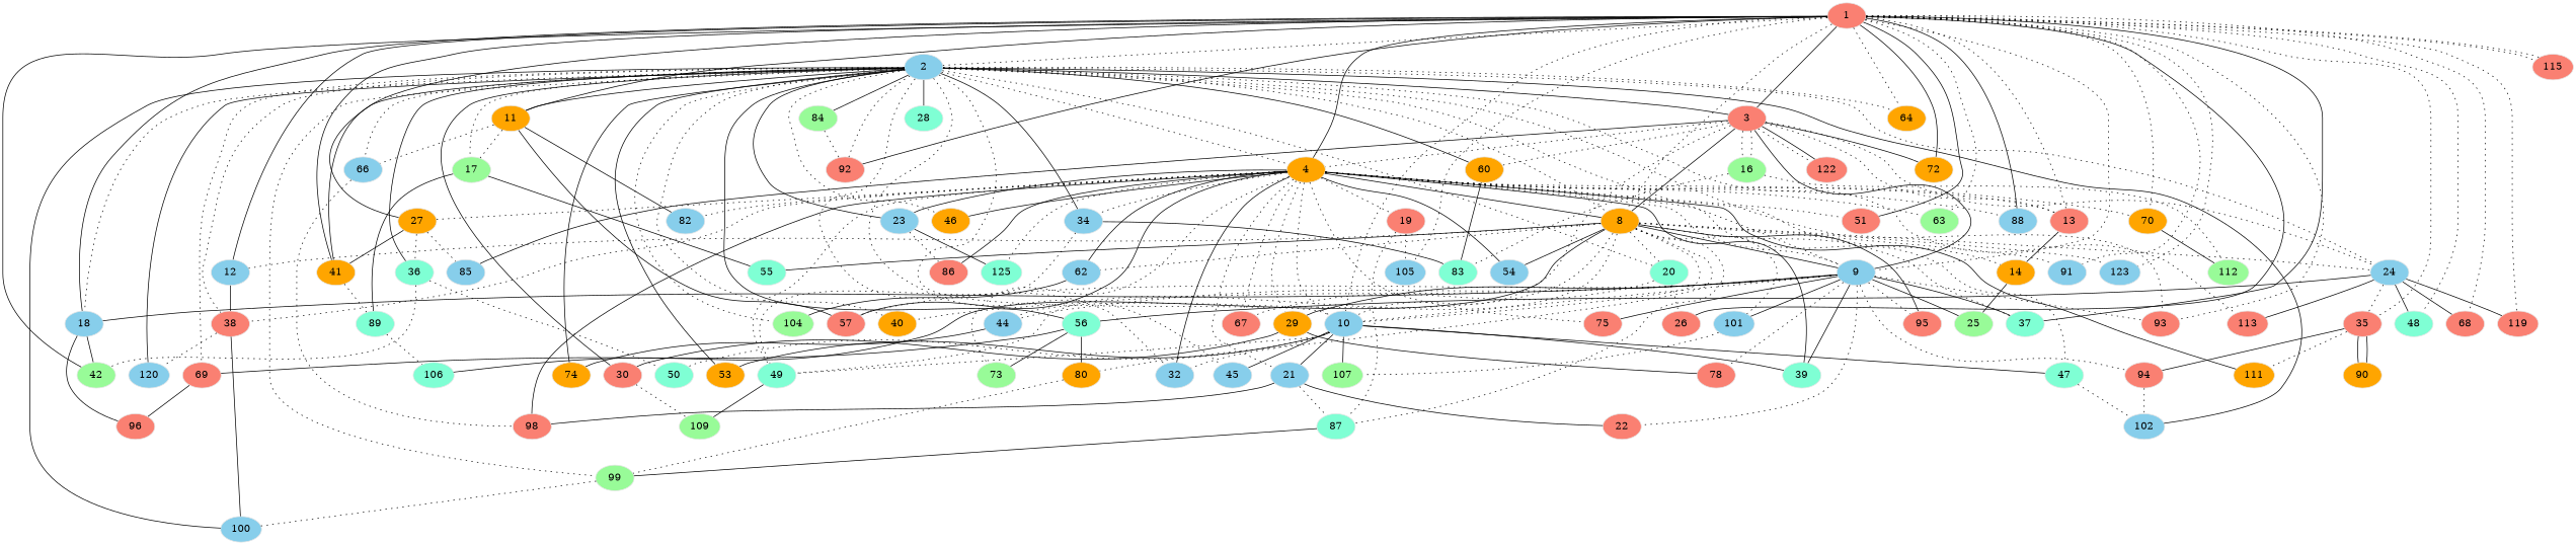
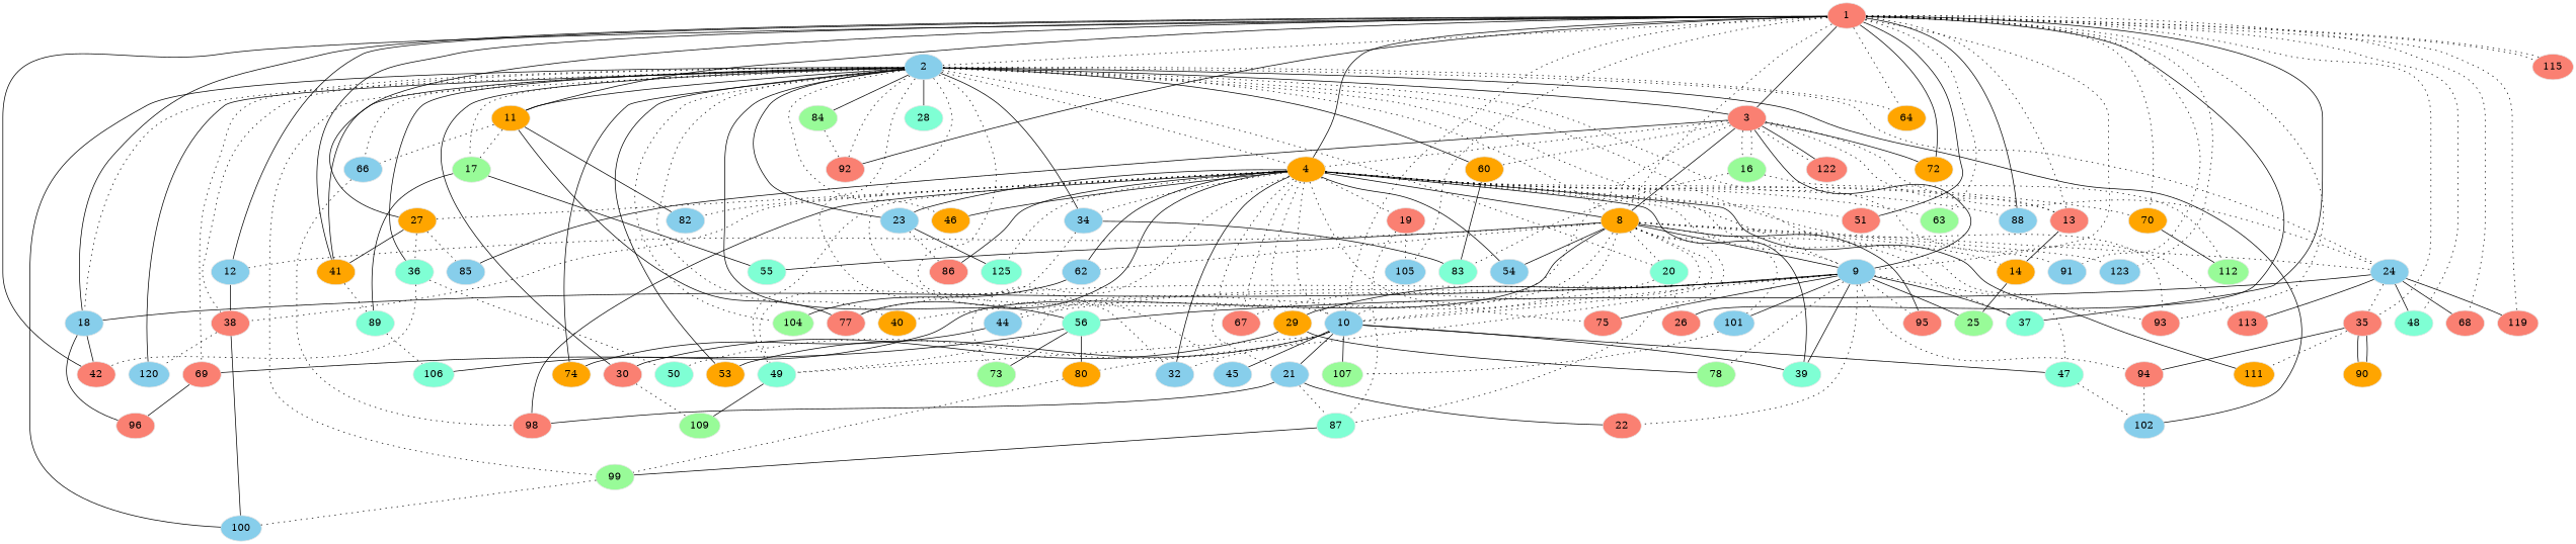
  graph {
    fontname="DejaVu Serif"
    node [color=gray90 fillcolor=salmon fontname="DejaVu Serif" style=filled]
    edge [fontname="DejaVu Serif" style=dotted]
    1 [super="+5"]
    2 [fillcolor=skyblue super="+7"]
    3 [super="+31"]
    4 [fillcolor=orange super="+6"]
    8 [fillcolor=orange super="+71"]
    9 [fillcolor=skyblue super="+129"]
    10 [fillcolor=skyblue super="+121"]
    11 [fillcolor=orange super="+15"]
    12 [fillcolor=skyblue super="+114"]
    13 [super="+65"]
    18 [fillcolor=skyblue super="+61"]
    26
    27 [fillcolor=orange]
    35 [super="+43"]
    37 [fillcolor=aquamarine super="+117"]
    41 [fillcolor=orange super="+58"]
-   42 [fillcolor=palegreen]
+   42
    48 [fillcolor=aquamarine]
    51
    63 [fillcolor=palegreen]
    64 [fillcolor=orange super="+81"]
    68
    70 [fillcolor=orange]
    72 [fillcolor=orange]
    88 [fillcolor=skyblue]
    91 [fillcolor=skyblue]
    92 [super="+126"]
    93
    105 [fillcolor=skyblue]
    115
    119
    123 [fillcolor=skyblue]
    17 [fillcolor=palegreen]
    20 [fillcolor=aquamarine]
    23 [fillcolor=skyblue super="+116"]
    24 [fillcolor=skyblue super="+118"]
    28 [fillcolor=aquamarine]
    30 [super="+59"]
    32 [fillcolor=skyblue super="+33"]
    34 [fillcolor=skyblue super="+76"]
    36 [fillcolor=aquamarine super="+97"]
    38
    40 [fillcolor=orange]
    45 [fillcolor=skyblue]
    46 [fillcolor=orange]
    53 [fillcolor=orange]
    56 [fillcolor=aquamarine]
    60 [fillcolor=orange]
    66 [fillcolor=skyblue super="+128"]
    69
    74 [fillcolor=orange]
    84 [fillcolor=palegreen]
    99 [fillcolor=palegreen]
    100 [fillcolor=skyblue super="+103"]
    102 [fillcolor=skyblue super="+110"]
    104 [fillcolor=palegreen]
    113
    120 [fillcolor=skyblue]
    16 [fillcolor=palegreen]
    85 [fillcolor=skyblue]
    122
    14 [fillcolor=orange]
    19
    21 [fillcolor=skyblue]
    29 [fillcolor=orange]
    39 [fillcolor=aquamarine super="+52"]
    47 [fillcolor=aquamarine]
    49 [fillcolor=aquamarine super="+57"]
    54 [fillcolor=skyblue]
    62 [fillcolor=skyblue]
    67
    73 [fillcolor=palegreen]
    75
-   77 [super="+79" label=57]
+   77 [super="+79"]
    82 [fillcolor=skyblue]
    86
    98
    111 [fillcolor=orange]
    125 [fillcolor=aquamarine]
    44 [fillcolor=skyblue]
    55 [fillcolor=aquamarine]
    80 [fillcolor=orange super="+108"]
    87 [fillcolor=aquamarine super="+124"]
    95
    101 [fillcolor=skyblue]
    106 [fillcolor=aquamarine]
    22
    25 [fillcolor=palegreen]
-   78
+   78 [fillcolor=palegreen]
    94
    50 [fillcolor=aquamarine]
    107 [fillcolor=palegreen]
    96
    90 [fillcolor=orange]
    89 [fillcolor=aquamarine]
    112 [fillcolor=palegreen]
    109 [fillcolor=palegreen]
    83 [fillcolor=aquamarine super="+127"]
    1 -- 2 [weight=4]
    1 -- 3 [style=solid weight=2]
    1 -- 4 [style=solid weight=4]
    1 -- 8 [weight=2]
    1 -- 9 [weight=2]
    1 -- 10 [weight=2]
    1 -- 11 [style=solid]
    1 -- 12 [style=solid]
    1 -- 13
    1 -- 18 [style=solid]
    1 -- 26 [style=solid]
    1 -- 27 [style=solid]
    1 -- 35 [weight=2]
    1 -- 37 [style=solid]
    1 -- 41 [style=solid]
    1 -- 42 [style=solid]
    1 -- 48
    1 -- 51 [style=solid]
    1 -- 63
    1 -- 64 [weight=2]
    1 -- 68
    1 -- 70
    1 -- 72 [style=solid]
    1 -- 88 [style=solid]
    1 -- 91
    1 -- 92 [style=solid]
    1 -- 93
    1 -- 105
    1 -- 115
    1 -- 115
    1 -- 119
    1 -- 123
    2 -- 3 [style=solid weight=3]
    2 -- 4 [weight=4]
    2 -- 8 [weight=2]
    2 -- 9 [weight=2]
    2 -- 10 [weight=2]
    2 -- 11 [style=solid weight=2]
    2 -- 18
    2 -- 41 [style=solid]
    2 -- 64
    2 -- 92
    2 -- 93
    2 -- 17
    2 -- 20
    2 -- 23 [style=solid]
    2 -- 24
    2 -- 28 [style=solid weight=2]
    2 -- 30 [style=solid weight=2]
    2 -- 32
    2 -- 34 [style=solid]
    2 -- 36 [style=solid]
    2 -- 38
    2 -- 40
    2 -- 45
    2 -- 46
    2 -- 53 [style=solid]
    2 -- 56 [style=solid]
    2 -- 60 [style=solid]
    2 -- 66
    2 -- 69
    2 -- 74 [style=solid]
    2 -- 84 [style=solid weight=2]
    2 -- 99
    2 -- 100 [style=solid]
    2 -- 102 [style=solid]
    2 -- 104
    2 -- 113
    2 -- 120 [style=solid]
    3 -- 4 [weight=2]
    3 -- 8 [style=solid]
    3 -- 9 [style=solid]
    3 -- 10
    3 -- 13
    3 -- 72 [style=solid]
    3 -- 24
    3 -- 60
    3 -- 16
    3 -- 16
    3 -- 85 [style=solid]
    3 -- 122
    3 -- 122 [style=solid]
    4 -- 8 [style=solid weight=2]
    4 -- 9 [weight=2]
    4 -- 10 [weight=2]
    4 -- 13
    4 -- 27
    4 -- 51
    4 -- 63
    4 -- 70
    4 -- 88
    4 -- 23 [style=solid weight=2]
    4 -- 32 [style=solid]
    4 -- 34
    4 -- 38
    4 -- 46 [style=solid]
    4 -- 14
    4 -- 19 [weight=2]
    4 -- 21
    4 -- 29
    4 -- 39 [style=solid]
    4 -- 47
    4 -- 49
    4 -- 54 [style=solid]
    4 -- 62 [style=solid]
    4 -- 67
    4 -- 73
    4 -- 75
    4 -- 77 [style=solid]
    4 -- 82
    4 -- 86 [style=solid]
    4 -- 98 [style=solid]
    4 -- 111 [style=solid]
    4 -- 125
    8 -- 9 [style=solid]
    8 -- 10
    8 -- 12
    8 -- 37
    8 -- 91
    8 -- 123
    8 -- 20
    8 -- 24
    8 -- 49
    8 -- 54 [style=solid]
    8 -- 62
    8 -- 44
    8 -- 55 [style=solid]
    8 -- 80
    8 -- 87
    8 -- 95 [style=solid]
    8 -- 101
    8 -- 106 [style=solid]
    9 -- 10
    9 -- 18 [style=solid]
    9 -- 37 [style=solid]
    9 -- 93
    9 -- 40
    9 -- 29 [style=solid]
    9 -- 39 [style=solid]
    9 -- 75 [style=solid]
    9 -- 77
    9 -- 44
    9 -- 95
    9 -- 101 [style=solid]
    9 -- 22
    9 -- 25 [style=solid]
    9 -- 78
    9 -- 94
    10 -- 32
    10 -- 45 [style=solid]
    10 -- 53 [style=solid]
    10 -- 21 [style=solid]
    10 -- 39 [style=solid]
    10 -- 47 [style=solid]
    10 -- 49
    10 -- 50
    10 -- 107 [style=solid]
    11 -- 17
    11 -- 66
    11 -- 77 [style=solid]
    11 -- 82 [style=solid]
    12 -- 38 [style=solid]
    13 -- 14 [style=solid]
    18 -- 42 [style=solid]
    18 -- 96 [style=solid]
    27 -- 41 [style=solid]
    27 -- 36
    27 -- 85
    35 -- 111
    35 -- 94 [style=solid]
    35 -- 90 [style=solid]
    35 -- 90 [style=solid]
    41 -- 89
    70 -- 112 [style=solid]
    17 -- 55 [style=solid]
    17 -- 89 [style=solid]
    20 -- 26
    20 -- 67
    23 -- 86
    23 -- 125 [style=solid]
    24 -- 35
    24 -- 48 [style=solid]
    24 -- 68 [style=solid]
    24 -- 119 [style=solid]
    24 -- 56 [style=solid]
    24 -- 113 [style=solid]
    30 -- 109
    34 -- 49
    34 -- 83 [style=solid]
    36 -- 42
    36 -- 50
    38 -- 100 [style=solid]
    38 -- 120
    56 -- 69 [style=solid]
    56 -- 73 [style=solid]
    56 -- 80 [style=solid]
    60 -- 83 [style=solid]
    66 -- 98
    69 -- 96 [style=solid]
    84 -- 92
    99 -- 100
    16 -- 112
    16 -- 83
    14 -- 25 [style=solid]
    19 -- 105
    19 -- 87
    21 -- 98 [style=solid]
    21 -- 87
    21 -- 22 [style=solid]
    29 -- 30 [style=solid]
    29 -- 78 [style=solid]
    47 -- 102
    49 -- 109 [style=solid]
    62 -- 104 [style=solid]
    44 -- 74 [style=solid]
    80 -- 99
    87 -- 99 [style=solid]
    101 -- 107
    94 -- 102
    89 -- 106
  }
